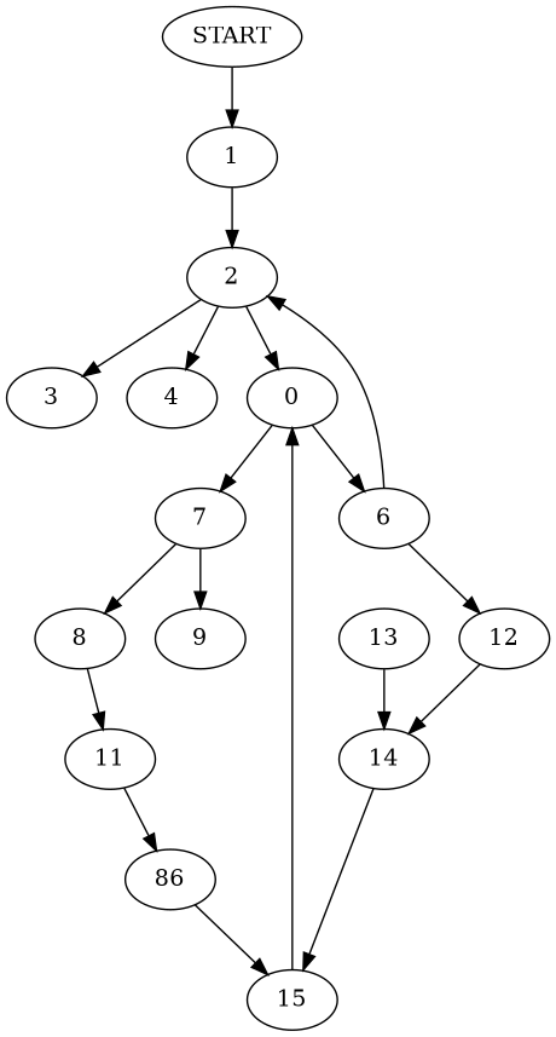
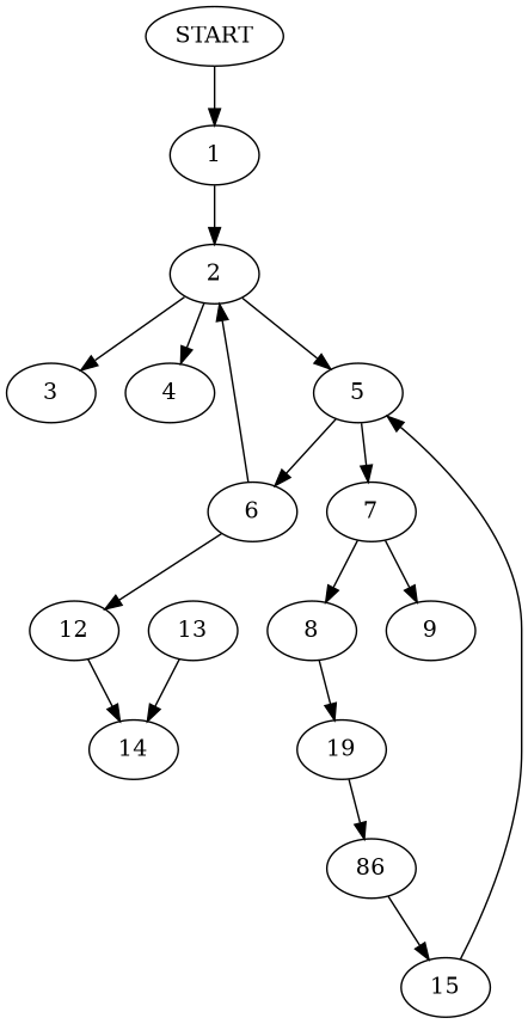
  digraph {
    n1 [label=START]
    1
    2
    3
    4
-   5 [label=0]
+   5
    6
    7
    12
    8
    9
-   11
+   11 [label=19]
    n13 [label=86]
    14
    13
    15
    n1 -> 1
    1 -> 2
    2 -> 3
    2 -> 4
    2 -> 5
    5 -> 6
    5 -> 7
    6 -> 2
    6 -> 12
    7 -> 8
    7 -> 9
    12 -> 14
    8 -> 11
    11 -> n13
    n13 -> 15
-   14 -> 15
    13 -> 14
    15 -> 5
  }
